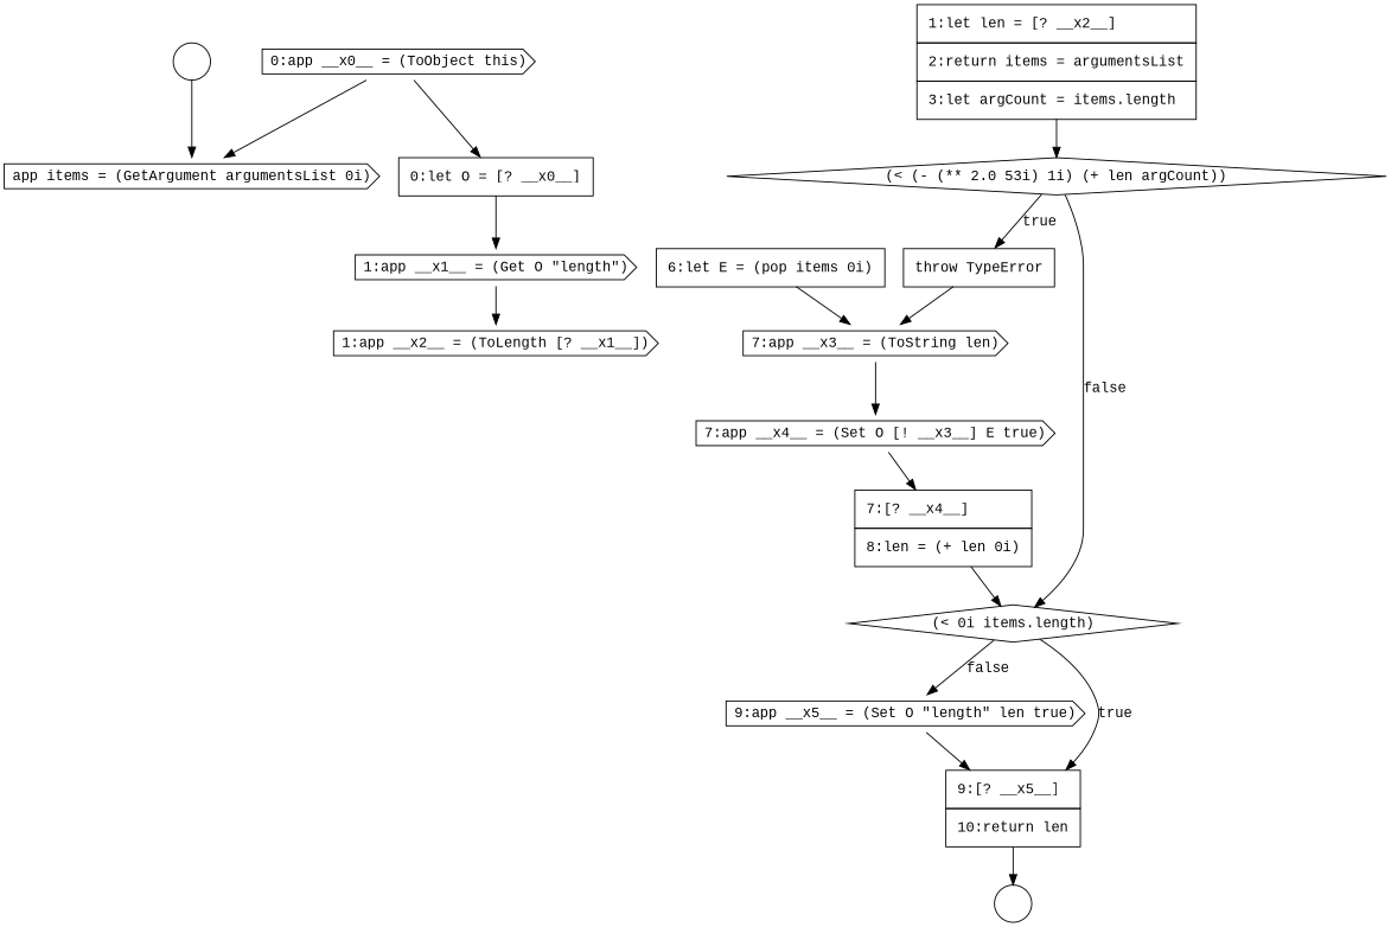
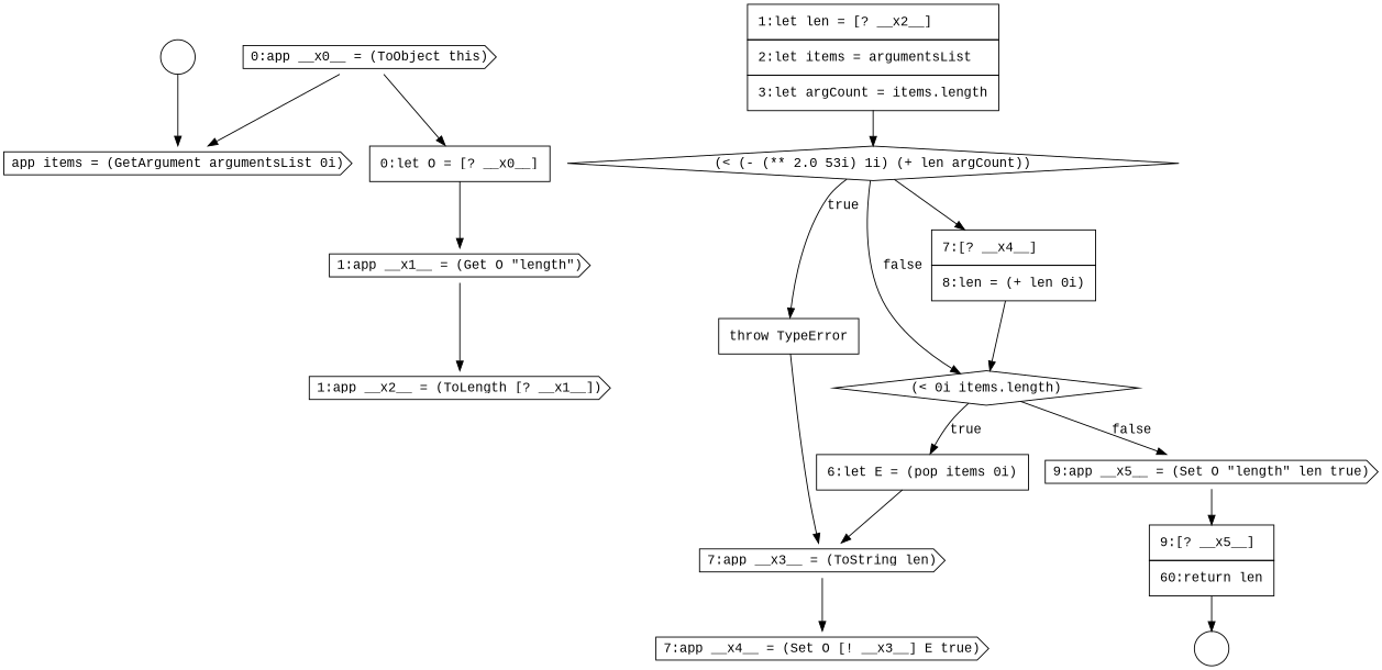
  digraph {
    fontname="Liberation Mono"
    node [color=black fillcolor=white fontname="Liberation Mono" shape=cds style=filled]
    edge [color=black fontname="Liberation Mono"]
    n1 [label=" " shape=circle]
    n2 [label=<<font color="black">app items = (GetArgument argumentsList 0i)</font>>]
    n3 [label=<<font color="black">(&lt; (- (** 2.0 53i) 1i) (+ len argCount))</font>> shape=diamond]
    n4 [label=<<font color="black">     <table border="0" cellborder="1" cellspacing="0" cellpadding="10">       <tr><td align="left">throw TypeError</td></tr>     </table>   </font>> margin=0 shape=none]
    n5 [label=<<font color="black">(&lt; 0i items.length)</font>> shape=diamond]
    n6 [label=<<font color="black">7:app __x3__ = (ToString len)</font>>]
    n7 [label=<<font color="black">9:app __x5__ = (Set O &quot;length&quot; len true)</font>>]
    n8 [label=<<font color="black">     <table border="0" cellborder="1" cellspacing="0" cellpadding="10">       <tr><td align="left">6:let E = (pop items 0i)</td></tr>     </table>   </font>> margin=0 shape=none]
    n9 [label=<<font color="black">7:app __x4__ = (Set O [! __x3__] E true)</font>>]
    n10 [label=<<font color="black">     <table border="0" cellborder="1" cellspacing="0" cellpadding="10">       <tr><td align="left">7:[? __x4__]</td></tr>       <tr><td align="left">8:len = (+ len 0i)</td></tr>     </table>   </font>> margin=0 shape=none]
    n11 [label=<<font color="black">     <table border="0" cellborder="1" cellspacing="0" cellpadding="10">       <tr><td align="left">0:let O = [? __x0__]</td></tr>     </table>   </font>> margin=0 shape=none]
    n12 [label=<<font color="black">1:app __x1__ = (Get O &quot;length&quot;)</font>>]
    n13 [label=<<font color="black">1:app __x2__ = (ToLength [? __x1__])</font>>]
    n14 [label=<<font color="black">0:app __x0__ = (ToObject this)</font>>]
-   n15 [label=<<font color="black">     <table border="0" cellborder="1" cellspacing="0" cellpadding="10">       <tr><td align="left">9:[? __x5__]</td></tr>       <tr><td align="left">10:return len</td></tr>     </table>   </font>> margin=0 shape=none]
-   n16 [label=<<font color="black">     <table border="0" cellborder="1" cellspacing="0" cellpadding="10">       <tr><td align="left">1:let len = [? __x2__]</td></tr>       <tr><td align="left">2:return items = argumentsList</td></tr>       <tr><td align="left">3:let argCount = items.length</td></tr>     </table>   </font>> margin=0 shape=none]
+   n15 [label=<<font color="black">     <table border="0" cellborder="1" cellspacing="0" cellpadding="10">       <tr><td align="left">9:[? __x5__]</td></tr>       <tr><td align="left">60:return len</td></tr>     </table>   </font>> margin=0 shape=none]
+   n16 [label=<<font color="black">     <table border="0" cellborder="1" cellspacing="0" cellpadding="10">       <tr><td align="left">1:let len = [? __x2__]</td></tr>       <tr><td align="left">2:let items = argumentsList</td></tr>       <tr><td align="left">3:let argCount = items.length</td></tr>     </table>   </font>> margin=0 shape=none]
    n17 [label=" " shape=circle]
    n1 -> n2
    n3 -> n4 [label=<<font color="black">true</font>>]
    n3 -> n5 [label=<<font color="black">false</font>>]
    n4 -> n6
    n5 -> n7 [label=<<font color="black">false</font>>]
-   n5 -> n15 [label=<<font color="black">true</font>>]
+   n5 -> n8 [label=<<font color="black">true</font>>]
    n6 -> n9
    n7 -> n15
    n8 -> n6
-   n9 -> n10
+   n3 -> n10
    n10 -> n5
    n11 -> n12
    n12 -> n13
    n14 -> n2
    n14 -> n11
    n15 -> n17
    n16 -> n3
  }
